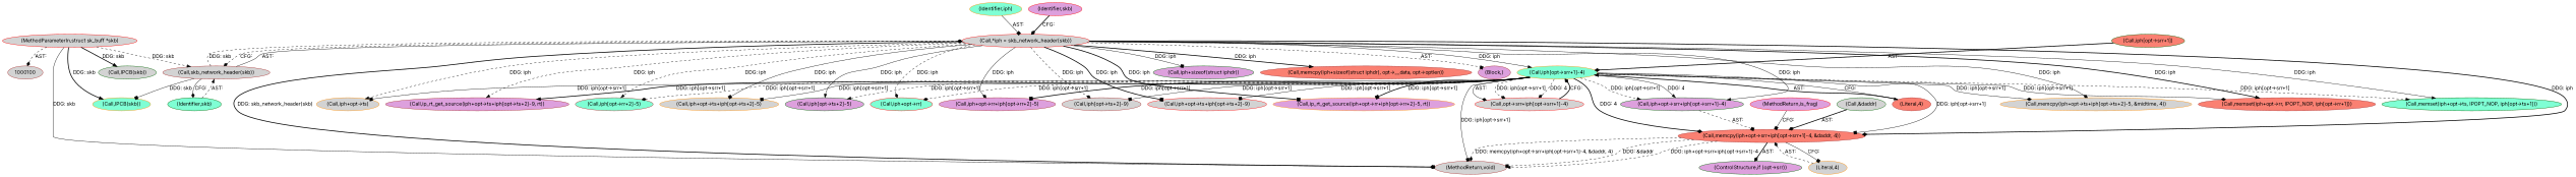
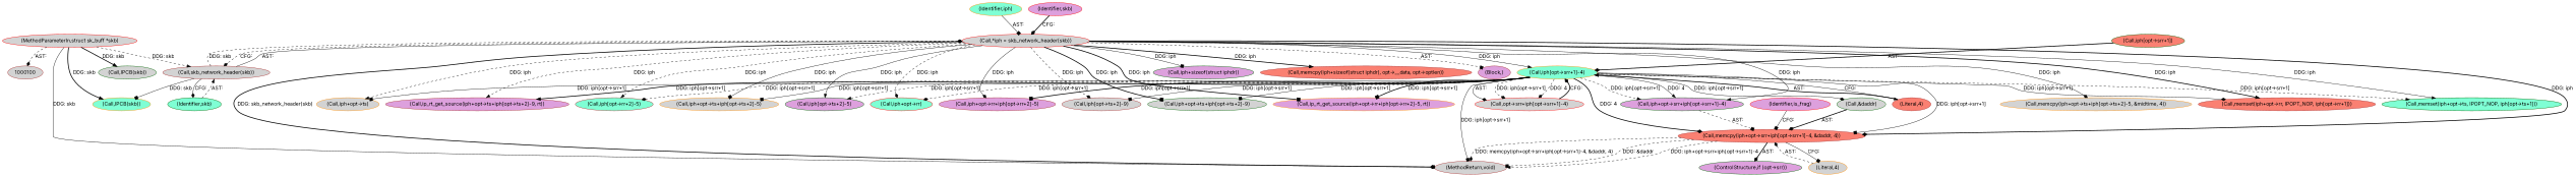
  digraph {
    fontname=Inter
    node [color=brown fillcolor=lightgrey fontname=Inter style=filled]
    edge [arrowhead=diamond fontname=Inter style=solid]
    n1 [fillcolor=salmon label="(Call,memcpy(iph+opt->srr+iph[opt->srr+1]-4, &daddr, 4))"]
    n2 [color=darkorange label="(Literal,4)"]
    n3 [color=darkgreen fillcolor=plum label="(ControlStructure,if (opt->srr))"]
    n4 [label="(MethodReturn,void)"]
    n5 [color=darkorange fillcolor=aquamarine label="(Call,iph[opt->srr+1]-4)"]
    n6 [color=darkorange label="(Call,iph+opt->ts)"]
    n7 [fillcolor=plum label="(Call,ip_rt_get_source(iph+opt->ts+iph[opt->ts+2]-9, rt))"]
    n8 [fillcolor=aquamarine label="(Call,iph[opt->rr+2]-5)"]
    n9 [color=darkorange label="(Call,iph+opt->ts+iph[opt->ts+2]-5)"]
    n10 [color=darkgreen fillcolor=plum label="(Call,iph+opt->srr+iph[opt->srr+1]-4)"]
    n11 [color=darkgreen fillcolor=plum label="(Call,iph[opt->ts+2]-5)"]
    n12 [color=red fillcolor=aquamarine label="(Call,iph+opt->rr)"]
    n13 [fillcolor=plum label="(Call,iph+opt->rr+iph[opt->rr+2]-5)"]
    n14 [label="(Call,iph[opt->ts+2]-9)"]
-   n15 [color=red label="(Call,iph+opt->ts+iph[opt->ts+2]-9)"]
+   n15 [color=darkgreen label="(Call,iph+opt->ts+iph[opt->ts+2]-9)"]
    n16 [color=darkorange fillcolor=plum label="(Call,ip_rt_get_source(iph+opt->rr+iph[opt->rr+2]-5, rt))"]
    n17 [color=darkorange label="(Call,memcpy(iph+opt->ts+iph[opt->ts+2]-5, &midtime, 4))"]
    n18 [fillcolor=salmon label="(Literal,4)"]
    n19 [fillcolor=salmon label="(Call,memset(iph+opt->rr, IPOPT_NOP, iph[opt->rr+1]))"]
    n20 [color=darkgreen fillcolor=aquamarine label="(Call,memset(iph+opt->ts, IPOPT_NOP, iph[opt->ts+1]))"]
    n21 [color=red label="(Call,opt->srr+iph[opt->srr+1]-4)"]
    n22 [color=red label="(Call,*iph = skb_network_header(skb))"]
    n23 [label="(Call,skb_network_header(skb))"]
    n24 [color=darkgreen fillcolor=plum label="(Call,iph+sizeof(struct iphdr))"]
    n25 [fillcolor=salmon label="(Call,memcpy(iph+sizeof(struct iphdr), opt->__data, opt->optlen))"]
    n26 [fillcolor=plum label="(Block,)"]
    n27 [color=darkgreen fillcolor=aquamarine label="(Identifier,skb)"]
    n28 [color=darkorange fillcolor=aquamarine label="(Call,IPCB(skb))"]
    n29 [color=red label="(MethodParameterIn,struct sk_buff *skb)"]
    n30 [color=darkgreen label="(Call,IPCB(skb))"]
    1000100
    n32 [color=darkgreen fillcolor=salmon label="(Call,iph[opt->srr+1])"]
    n33 [color=darkorange fillcolor=aquamarine label="(Identifier,iph)"]
    n34 [color=red fillcolor=plum label="(Identifier,skb)"]
    n35 [color=darkgreen label="(Call,&daddr)"]
-   n36 [color=red fillcolor=plum label="(MethodReturn,is_frag)"]
+   n36 [color=red fillcolor=plum label="(Identifier,is_frag)"]
    n1 -> n2 [arrowhead=box label="CFG: "]
    n1 -> n3 [label="AST: " style=bold]
    n1 -> n4 [arrowhead=box label="DDG: &daddr" style=dashed]
    n1 -> n4 [arrowhead=normal label="DDG: iph+opt->srr+iph[opt->srr+1]-4" style=dashed]
    n1 -> n4 [label="DDG: memcpy(iph+opt->srr+iph[opt->srr+1]-4, &daddr, 4)" style=dashed]
    n2 -> n1 [label="AST: " style=dashed]
    n5 -> n1 [arrowhead=box label="DDG: iph[opt->srr+1]"]
    n5 -> n1 [label="DDG: 4" style=bold]
    n5 -> n4 [arrowhead=box label="DDG: iph[opt->srr+1]"]
    n5 -> n6 [arrowhead=box label="DDG: iph[opt->srr+1]"]
    n5 -> n7 [arrowhead=normal label="DDG: iph[opt->srr+1]" style=bold]
    n5 -> n8 [label="DDG: iph[opt->srr+1]" style=dashed]
    n5 -> n9 [arrowhead=box label="DDG: iph[opt->srr+1]"]
    n5 -> n10 [arrowhead=normal label="DDG: iph[opt->srr+1]" style=dashed]
    n5 -> n10 [arrowhead=normal label="DDG: 4"]
    n5 -> n11 [arrowhead=normal label="DDG: iph[opt->srr+1]" style=dashed]
    n5 -> n12 [label="DDG: iph[opt->srr+1]" style=dashed]
    n5 -> n13 [arrowhead=box label="DDG: iph[opt->srr+1]" style=bold]
    n5 -> n14 [arrowhead=box label="DDG: iph[opt->srr+1]"]
    n5 -> n15 [arrowhead=box label="DDG: iph[opt->srr+1]"]
    n5 -> n16 [arrowhead=box label="DDG: iph[opt->srr+1]" style=bold]
-   n5 -> n17 [label="DDG: iph[opt->srr+1]"]
+   n5 -> n35 [label="DDG: iph[opt->srr+1]"]
    n5 -> n18 [arrowhead=normal label="CFG: "]
    n5 -> n19 [label="DDG: iph[opt->srr+1]"]
    n5 -> n20 [arrowhead=normal label="DDG: iph[opt->srr+1]" style=dashed]
    n5 -> n21 [label="AST: "]
    n5 -> n21 [label="DDG: iph[opt->srr+1]" style=dashed]
    n5 -> n21 [label="DDG: 4" style=dashed]
    n10 -> n1 [arrowhead=box label="AST: " style=dashed]
    n18 -> n5 [arrowhead=normal label="AST: " style=bold]
    n21 -> n5 [label="CFG: " style=bold]
    n22 -> n1 [label="DDG: iph" style=bold]
    n22 -> n4 [label="DDG: skb_network_header(skb)" style=bold]
    n22 -> n5 [arrowhead=normal label="DDG: iph"]
    n22 -> n6 [arrowhead=normal label="DDG: iph" style=dashed]
    n22 -> n7 [arrowhead=normal label="DDG: iph" style=dashed]
    n22 -> n8 [arrowhead=normal label="DDG: iph" style=dashed]
    n22 -> n9 [arrowhead=box label="DDG: iph"]
    n22 -> n10 [arrowhead=normal label="DDG: iph"]
    n22 -> n11 [arrowhead=normal label="DDG: iph"]
    n22 -> n12 [label="DDG: iph" style=dashed]
    n22 -> n13 [label="DDG: iph"]
    n22 -> n14 [label="DDG: iph" style=dashed]
    n22 -> n15 [arrowhead=box label="DDG: iph" style=bold]
    n22 -> n16 [arrowhead=box label="DDG: iph" style=bold]
    n22 -> n17 [label="DDG: iph"]
    n22 -> n19 [arrowhead=normal label="DDG: iph" style=bold]
    n22 -> n20 [arrowhead=normal label="DDG: iph"]
    n22 -> n23 [label="CFG: " style=dashed]
    n22 -> n24 [arrowhead=box label="DDG: iph"]
    n22 -> n25 [arrowhead=normal label="DDG: iph" style=bold]
    n22 -> n26 [arrowhead=box label="AST: " style=dashed]
    n23 -> n22 [label="AST: "]
    n23 -> n22 [label="DDG: skb" style=dashed]
    n23 -> n27 [label="CFG: "]
    n23 -> n28 [arrowhead=box label="DDG: skb"]
    n27 -> n23 [arrowhead=normal label="AST: " style=dashed]
    n29 -> n4 [arrowhead=box label="DDG: skb"]
    n29 -> n23 [arrowhead=normal label="DDG: skb" style=dashed]
    n29 -> n28 [arrowhead=normal label="DDG: skb" style=bold]
    n29 -> n30 [arrowhead=normal label="DDG: skb" style=bold]
    n29 -> 1000100 [label="AST: " style=dashed]
    n32 -> n5 [label="AST: " style=bold]
    n33 -> n22 [arrowhead=box label="AST: "]
    n34 -> n22 [label="CFG: " style=bold]
    n35 -> n1 [label="AST: " style=bold]
    n36 -> n1 [arrowhead=box label="CFG: "]
  }
